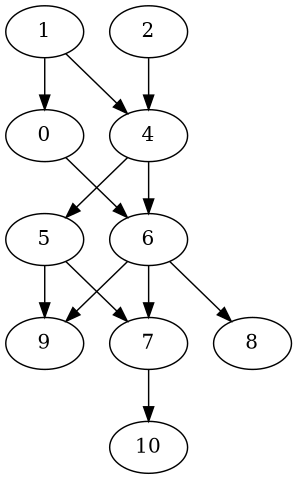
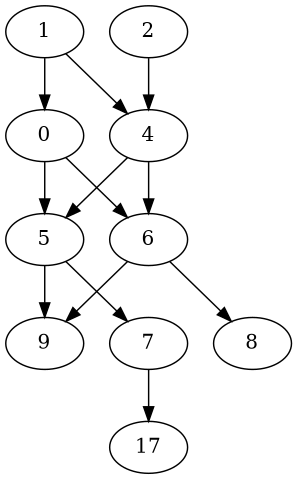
  digraph {
    node [alpha=0.01]
    1 [alpha=0.02 expect_size=32202752]
    n2 [alpha=0.14 expect_size=50667520 label=0]
    4 [expect_size=19306496]
    5 [alpha=0.12 expect_size=14643200]
    6 [alpha=0.10 expect_size=47354880]
    7 [alpha=0.10 expect_size=43584512]
    9 [alpha=0.11 expect_size=44562432]
    8 [alpha=0.11 expect_size=42525696]
    2 [alpha=0.03 expect_size=19912704]
-   10 [expect_size=48513024]
+   10 [expect_size=48513024 label=17]
    1 -> n2
    1 -> 4
+   n2 -> 5
    n2 -> 6
    4 -> 5
    4 -> 6
    5 -> 7
    5 -> 9
-   6 -> 7
    6 -> 9
    6 -> 8
    7 -> 10
    2 -> 4
  }
